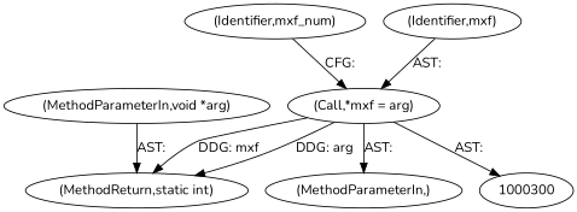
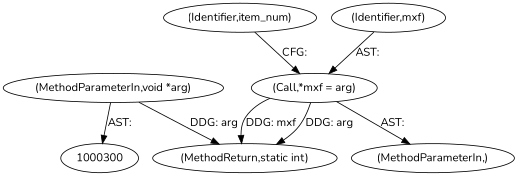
  digraph {
    fontname=Nunito
    node [fontname=Nunito]
    edge [fontname=Nunito]
    n1 [label="(Call,*mxf = arg)"]
    n2 [label="(MethodParameterIn,)"]
    n3 [label="(MethodReturn,static int)"]
    n4 [label="(MethodParameterIn,void *arg)"]
    n5 [label=1000300]
-   n6 [label="(Identifier,mxf_num)"]
+   n6 [label="(Identifier,item_num)"]
    n7 [label="(Identifier,mxf)"]
    n1 -> n2 [label="AST: "]
    n1 -> n3 [label="DDG: mxf"]
    n1 -> n3 [label="DDG: arg"]
-   n4 -> n3 [label="AST: "]
-   n1 -> n5 [label="AST: "]
+   n4 -> n3 [label="DDG: arg"]
+   n4 -> n5 [label="AST: "]
    n6 -> n1 [label="CFG: "]
    n7 -> n1 [label="AST: "]
  }
